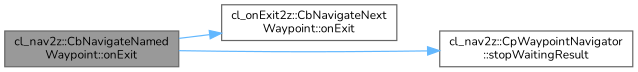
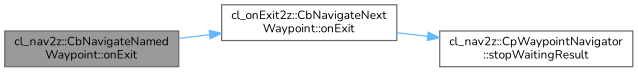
  digraph {
    fontname=Nunito
    rankdir=LR
    node [color=grey40 fillcolor=white fontname=Nunito fontsize=10 shape=box style=filled]
    edge [color=steelblue1 fontname=Nunito fontsize=10 labelfontname=Helvetica labelfontsize=10 style=solid]
    n1 [color=gray40 fillcolor=grey60 fontcolor=black height=0.2 label="cl_nav2z::CbNavigateNamed\lWaypoint::onExit" width=0.4]
    n2 [height=0.2 label="cl_onExit2z::CbNavigateNext\lWaypoint::onExit" width=0.4]
    n3 [height=0.2 label="cl_nav2z::CpWaypointNavigator\l::stopWaitingResult" width=0.4]
    n1 -> n2
-   n1 -> n3
+   n2 -> n3
  }
